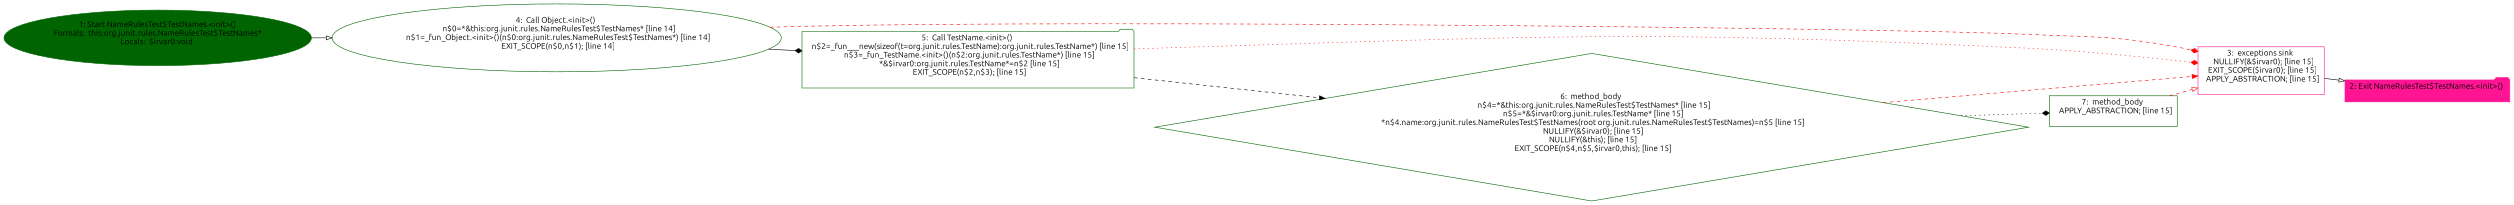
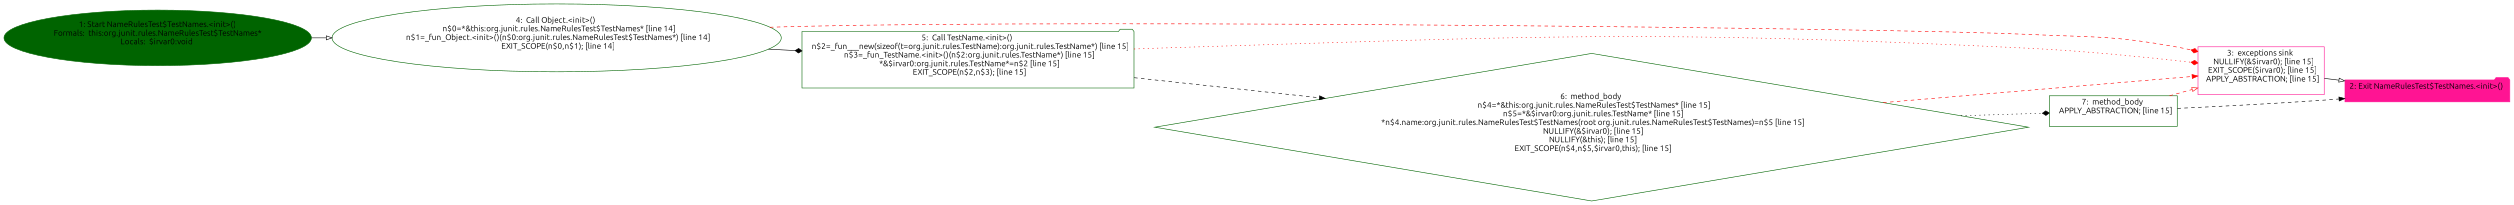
  digraph {
    rankdir=LR
    fontname=Ubuntu
    node [color=darkgreen shape=ellipse fontname=Ubuntu]
    edge [style=dashed arrowhead=diamond fontname=Ubuntu]
    n1 [label="1: Start NameRulesTest$TestNames.<init>()\nFormals:  this:org.junit.rules.NameRulesTest$TestNames*\nLocals:  $irvar0:void \n  " style=filled]
    n2 [label="4:  Call Object.<init>() \n   n$0=*&this:org.junit.rules.NameRulesTest$TestNames* [line 14]\n  n$1=_fun_Object.<init>()(n$0:org.junit.rules.NameRulesTest$TestNames*) [line 14]\n  EXIT_SCOPE(n$0,n$1); [line 14]\n "]
    n3 [label="3:  exceptions sink \n   NULLIFY(&$irvar0); [line 15]\n  EXIT_SCOPE($irvar0); [line 15]\n  APPLY_ABSTRACTION; [line 15]\n " shape=box color=deeppink]
    n4 [label="5:  Call TestName.<init>() \n   n$2=_fun___new(sizeof(t=org.junit.rules.TestName):org.junit.rules.TestName*) [line 15]\n  n$3=_fun_TestName.<init>()(n$2:org.junit.rules.TestName*) [line 15]\n  *&$irvar0:org.junit.rules.TestName*=n$2 [line 15]\n  EXIT_SCOPE(n$2,n$3); [line 15]\n " shape=folder]
    n5 [color=deeppink label="2: Exit NameRulesTest$TestNames.<init>() \n  " style=filled shape=folder]
    n6 [label="6:  method_body \n   n$4=*&this:org.junit.rules.NameRulesTest$TestNames* [line 15]\n  n$5=*&$irvar0:org.junit.rules.TestName* [line 15]\n  *n$4.name:org.junit.rules.NameRulesTest$TestNames(root org.junit.rules.NameRulesTest$TestNames)=n$5 [line 15]\n  NULLIFY(&$irvar0); [line 15]\n  NULLIFY(&this); [line 15]\n  EXIT_SCOPE(n$4,n$5,$irvar0,this); [line 15]\n " shape=diamond]
    n7 [label="7:  method_body \n   APPLY_ABSTRACTION; [line 15]\n " shape=box]
    n1 -> n2 [style=solid arrowhead=onormal]
    n2 -> n3 [color=red]
    n2 -> n4 [style=solid]
    n3 -> n5 [style=solid arrowhead=onormal]
    n4 -> n3 [color=red style=dotted]
    n4 -> n6 [arrowhead=normal]
    n6 -> n3 [color=red arrowhead=normal]
    n6 -> n7 [style=dotted]
    n7 -> n3 [color=red arrowhead=onormal]
+   n7 -> n5 [arrowhead=normal]
  }
